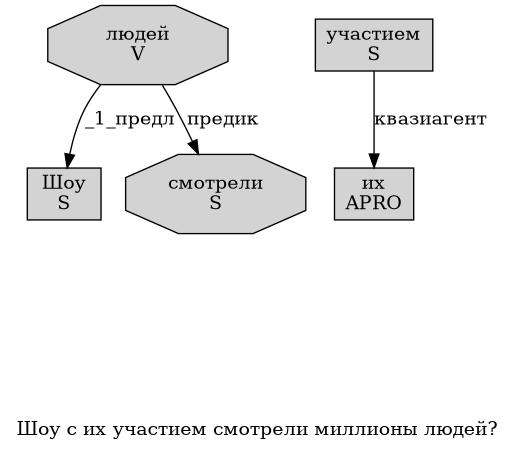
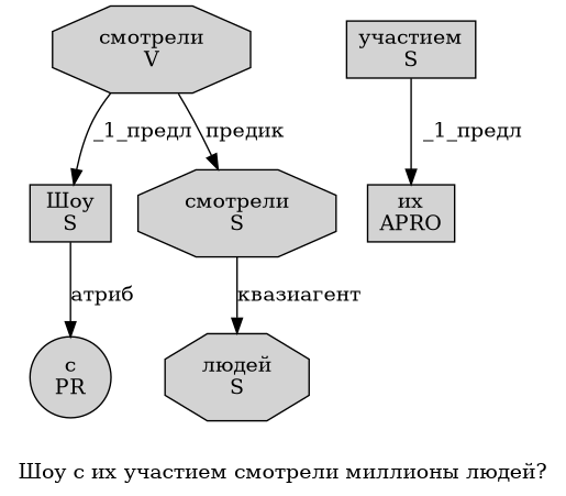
  digraph {
    fontname="DejaVu Serif"
    label="Шоу с их участием смотрели миллионы людей?"
    node [fillcolor=lightgray fontname="DejaVu Serif" penwidth=1 shape=box style=filled]
    edge [fontname="DejaVu Serif"]
    n1 [label="Шоу\nS"]
+   n2 [label="с\nPR" shape=ellipse]
    n3 [label="участием\nS"]
    n4 [label="их\nAPRO"]
-   n5 [label="людей\nV" shape=octagon]
+   n5 [label="смотрели\nV" shape=octagon]
    n6 [label="смотрели\nS" shape=octagon]
-   n3 -> n4 [label="квазиагент"]
+   n7 [label="людей\nS" shape=octagon]
+   n1 -> n2 [label="атриб"]
+   n3 -> n4 [label="_1_предл"]
    n5 -> n1 [label="_1_предл"]
    n5 -> n6 [label="предик"]
+   n6 -> n7 [label="квазиагент"]
  }
